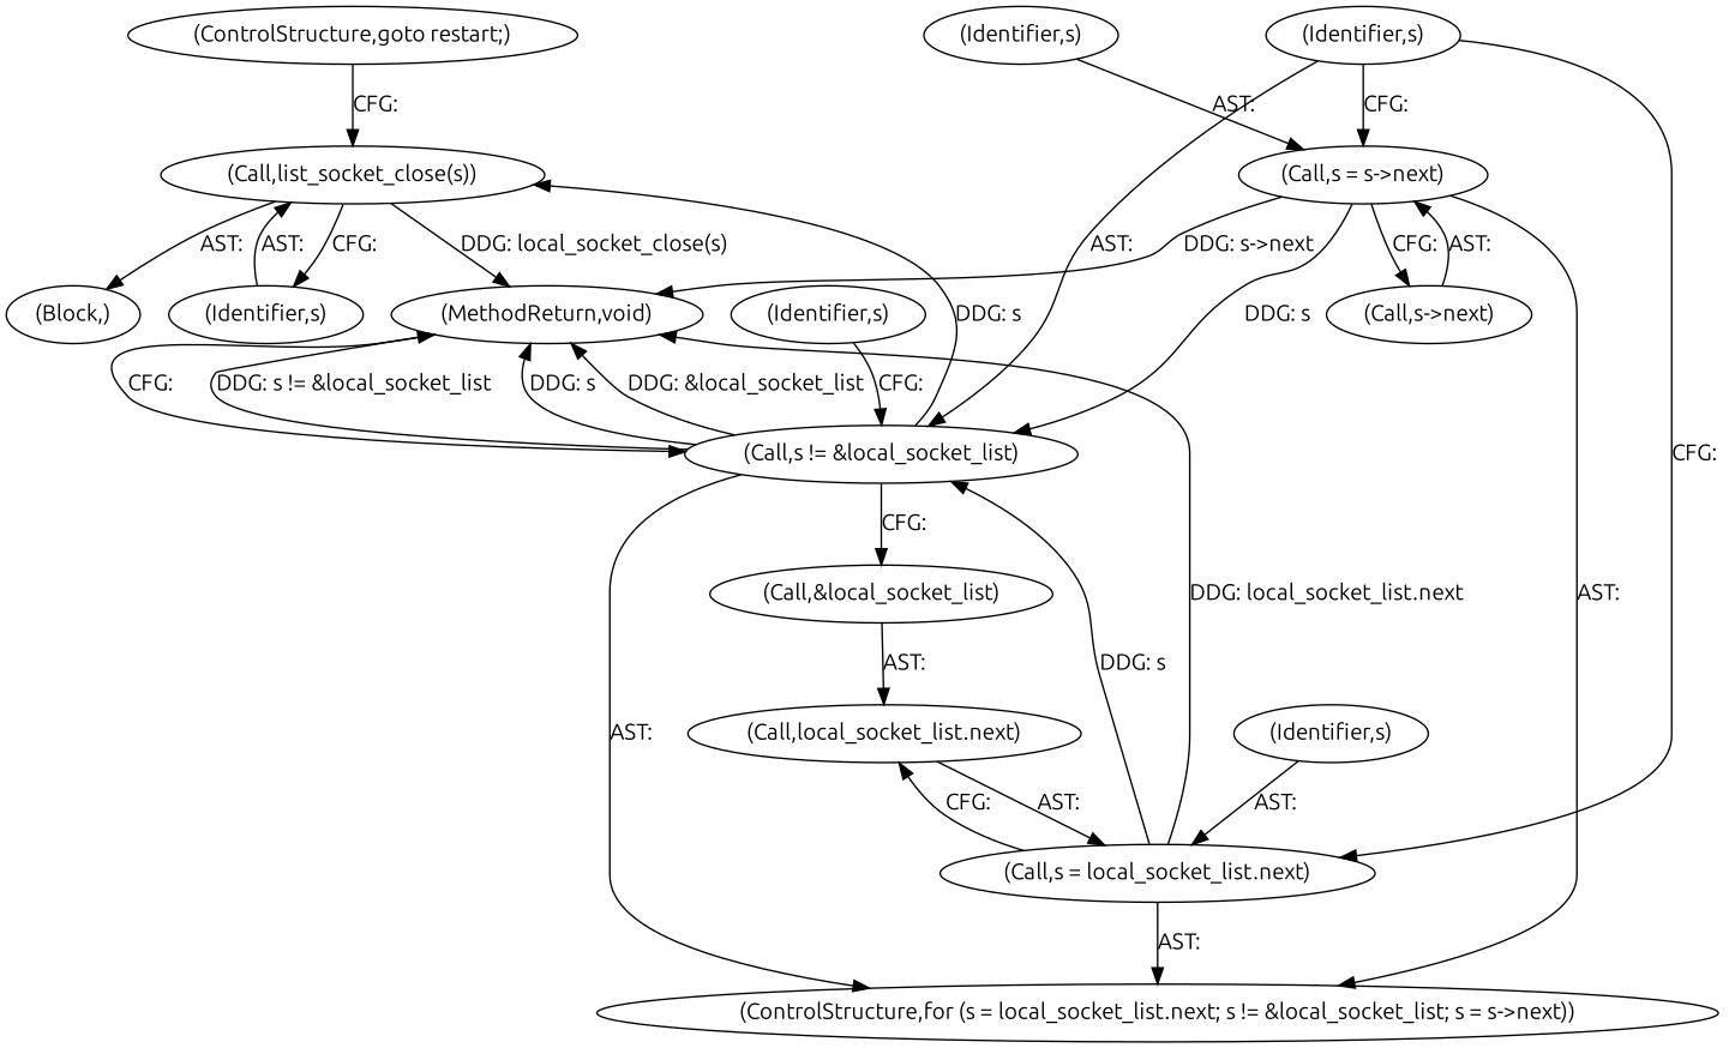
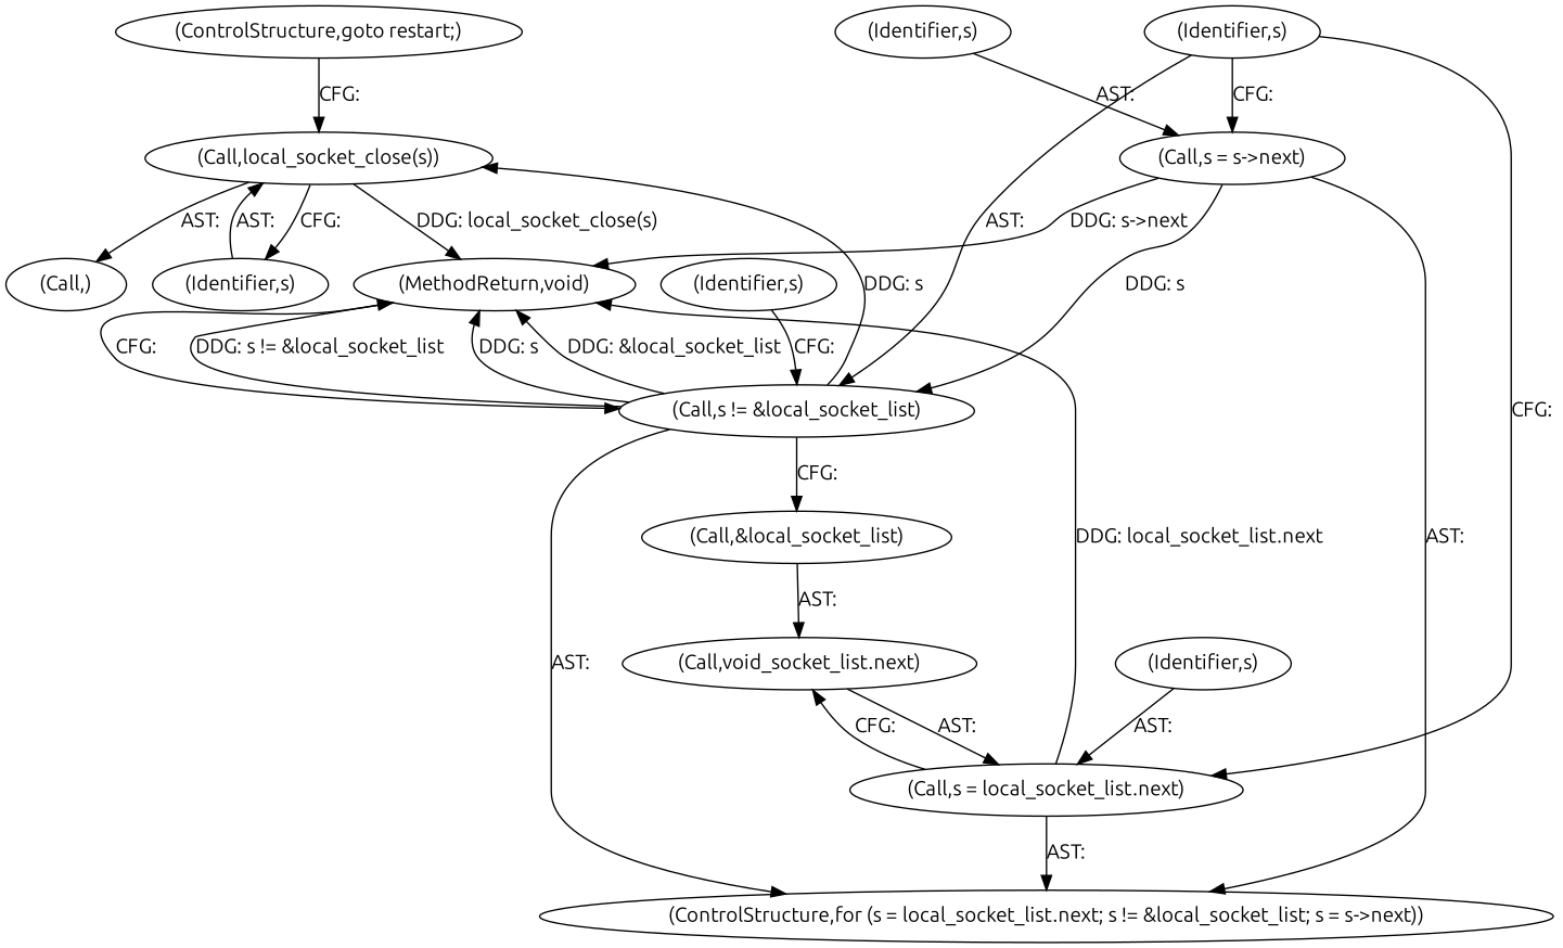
  digraph {
    fontname=Ubuntu
    node [fontname=Ubuntu]
    edge [fontname=Ubuntu]
-   n1 [label="(Call,list_socket_close(s))"]
+   n1 [label="(Call,local_socket_close(s))"]
    n2 [label="(MethodReturn,void)"]
-   n3 [label="(Block,)"]
+   n3 [label="(Call,)"]
    n4 [label="(Identifier,s)"]
    n5 [label="(Call,s != &local_socket_list)"]
    n6 [label="(Call,&local_socket_list)"]
    n7 [label="(ControlStructure,for (s = local_socket_list.next; s != &local_socket_list; s = s->next))"]
-   n8 [label="(Call,local_socket_list.next)"]
+   n8 [label="(Call,void_socket_list.next)"]
    n9 [label="(Call,s = local_socket_list.next)"]
    n10 [label="(Call,s = s->next)"]
-   n11 [label="(Call,s->next)"]
    n12 [label="(ControlStructure,goto restart;)"]
    n13 [label="(Identifier,s)"]
    n14 [label="(Identifier,s)"]
    n15 [label="(Identifier,s)"]
    n16 [label="(Identifier,s)"]
    n1 -> n2 [label="DDG: local_socket_close(s)"]
    n1 -> n3 [label="AST: "]
    n1 -> n4 [label="CFG: "]
    n2 -> n5 [label="CFG: "]
    n4 -> n1 [label="AST: "]
    n5 -> n1 [label="DDG: s"]
    n5 -> n2 [label="DDG: s != &local_socket_list"]
    n5 -> n2 [label="DDG: s"]
    n5 -> n2 [label="DDG: &local_socket_list"]
    n5 -> n6 [label="CFG: "]
    n5 -> n7 [label="AST: "]
    n6 -> n8 [label="AST: "]
    n8 -> n9 [label="AST: "]
    n9 -> n2 [label="DDG: local_socket_list.next"]
-   n9 -> n5 [label="DDG: s"]
    n9 -> n7 [label="AST: "]
    n9 -> n8 [label="CFG: "]
    n10 -> n2 [label="DDG: s->next"]
    n10 -> n5 [label="DDG: s"]
    n10 -> n7 [label="AST: "]
-   n10 -> n11 [label="CFG: "]
-   n11 -> n10 [label="AST: "]
    n12 -> n1 [label="CFG: "]
    n13 -> n5 [label="CFG: "]
    n14 -> n5 [label="AST: "]
    n14 -> n9 [label="CFG: "]
    n14 -> n10 [label="CFG: "]
    n15 -> n10 [label="AST: "]
    n16 -> n9 [label="AST: "]
  }
